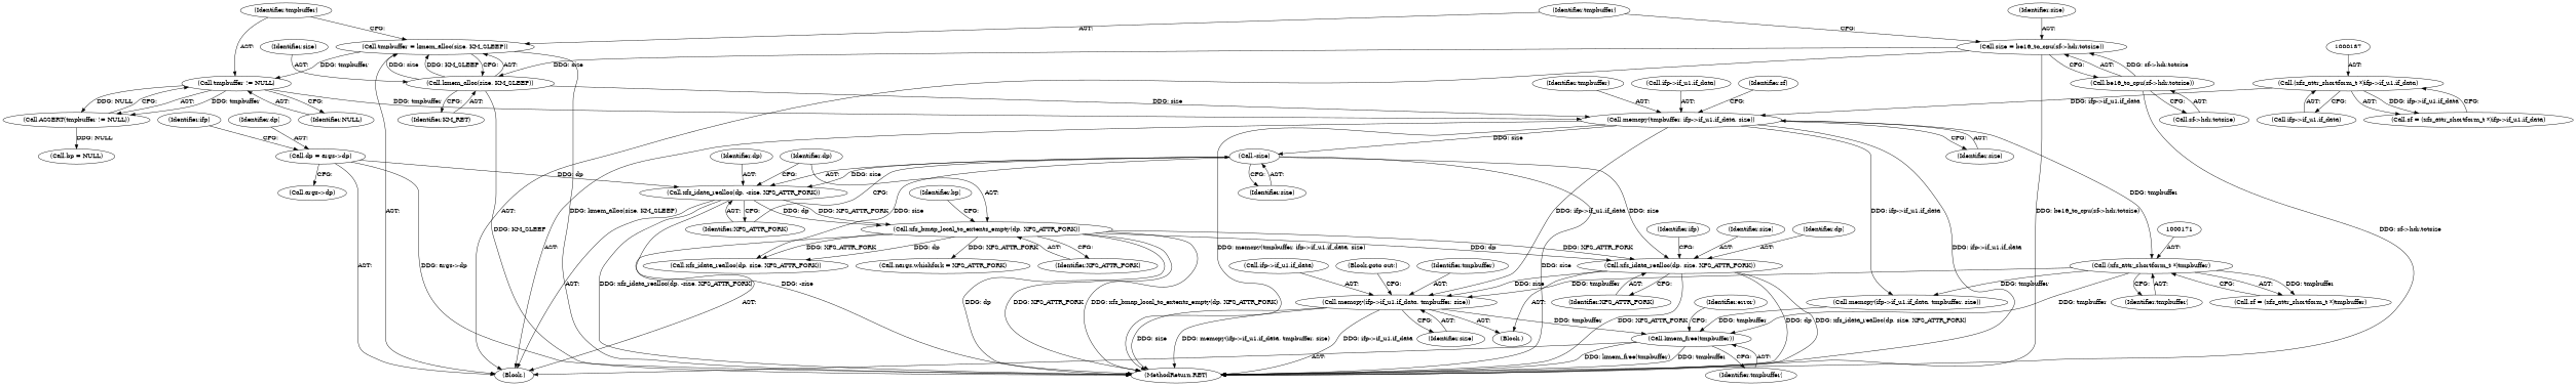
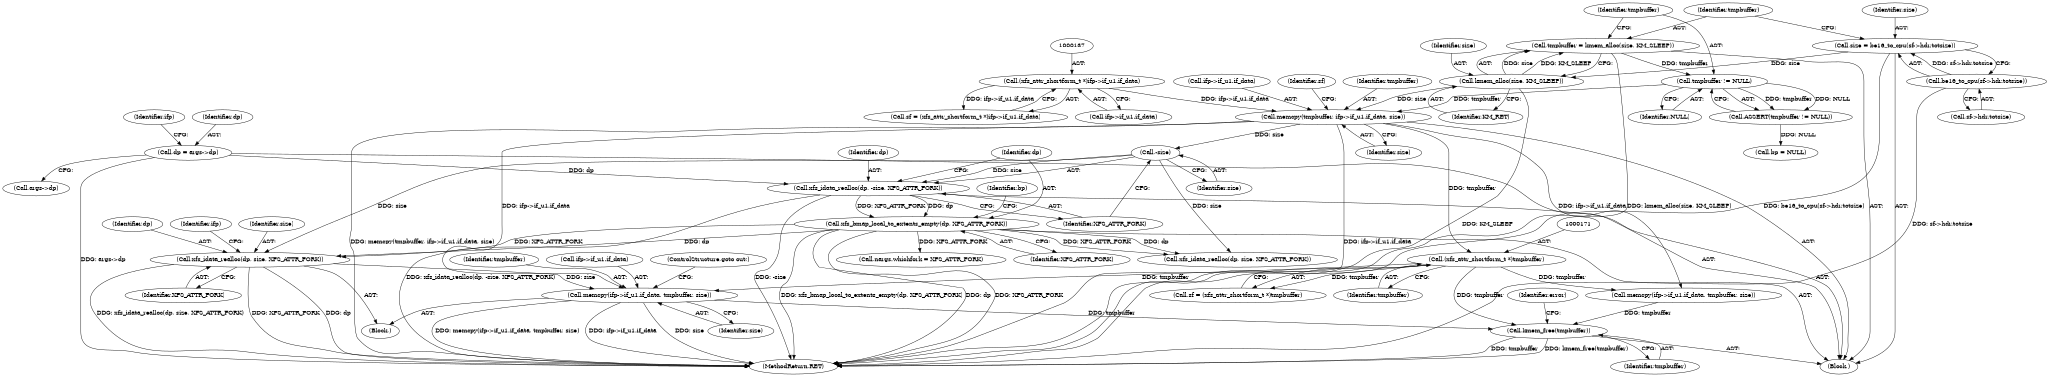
  digraph {
    n1 [label="(Call,memcpy(ifp->if_u1.if_data, tmpbuffer, size))"]
    n2 [label="(Call,kmem_free(tmpbuffer))"]
    n3 [label="(MethodReturn,RET)"]
    n4 [label="(Block,)"]
    n5 [label="(Identifier,size)"]
    n6 [label="(Block,)"]
    n7 [label="(Identifier,tmpbuffer)"]
    n8 [label="(Call,memcpy(tmpbuffer, ifp->if_u1.if_data, size))"]
    n9 [label="(Call,(xfs_attr_shortform_t *)tmpbuffer)"]
    n10 [label="(Call,-size)"]
    n11 [label="(Call,memcpy(ifp->if_u1.if_data, tmpbuffer, size))"]
    n12 [label="(Identifier,size)"]
    n13 [label="(Call,sf = (xfs_attr_shortform_t *)tmpbuffer)"]
    n14 [label="(Identifier,tmpbuffer)"]
    n15 [label="(Call,xfs_idata_realloc(dp, size, XFS_ATTR_FORK))"]
    n16 [label="(Call,xfs_idata_realloc(dp, size, XFS_ATTR_FORK))"]
    n17 [label="(Call,xfs_idata_realloc(dp, -size, XFS_ATTR_FORK))"]
    n18 [label="(Identifier,size)"]
    n19 [label="(Call,tmpbuffer != NULL)"]
    n20 [label="(Call,ASSERT(tmpbuffer != NULL))"]
    n21 [label="(Identifier,NULL)"]
    n22 [label="(Call,bp = NULL)"]
    n23 [label="(Call,tmpbuffer = kmem_alloc(size, KM_SLEEP))"]
    n24 [label="(Call,kmem_alloc(size, KM_SLEEP))"]
    n25 [label="(Identifier,KM_RET)"]
    n26 [label="(Call,size = be16_to_cpu(sf->hdr.totsize))"]
    n27 [label="(Call,be16_to_cpu(sf->hdr.totsize))"]
    n28 [label="(Call,sf->hdr.totsize)"]
    n29 [label="(Call,(xfs_attr_shortform_t *)ifp->if_u1.if_data)"]
    n30 [label="(Call,ifp->if_u1.if_data)"]
    n31 [label="(Call,sf = (xfs_attr_shortform_t *)ifp->if_u1.if_data)"]
    n32 [label="(Identifier,XFS_ATTR_FORK)"]
    n33 [label="(Call,xfs_bmap_local_to_extents_empty(dp, XFS_ATTR_FORK))"]
    n34 [label="(Call,nargs.whichfork = XFS_ATTR_FORK)"]
    n35 [label="(Identifier,XFS_ATTR_FORK)"]
    n36 [label="(Identifier,XFS_ATTR_FORK)"]
    n37 [label="(Call,dp = args->dp)"]
    n38 [label="(Call,args->dp)"]
    n39 [label="(Identifier,tmpbuffer)"]
    n40 [label="(Identifier,tmpbuffer)"]
    n41 [label="(Identifier,size)"]
    n42 [label="(Call,ifp->if_u1.if_data)"]
    n43 [label="(Identifier,ifp)"]
    n44 [label="(Call,ifp->if_u1.if_data)"]
    n45 [label="(Identifier,sf)"]
    n46 [label="(Identifier,dp)"]
-   n47 [label="(Block,goto out;)"]
+   n47 [label="(ControlStructure,goto out;)"]
    n48 [label="(Identifier,tmpbuffer)"]
    n49 [label="(Identifier,dp)"]
    n50 [label="(Identifier,size)"]
    n51 [label="(Identifier,dp)"]
    n52 [label="(Identifier,ifp)"]
    n53 [label="(Identifier,dp)"]
    n54 [label="(Identifier,bp)"]
    n55 [label="(Identifier,tmpbuffer)"]
    n56 [label="(Identifier,size)"]
    n57 [label="(Identifier,error)"]
    1000137
    1000171
    n1 -> n2 [label="DDG: tmpbuffer"]
    n1 -> n3 [label="DDG: size"]
    n1 -> n3 [label="DDG: memcpy(ifp->if_u1.if_data, tmpbuffer, size)"]
    n1 -> n3 [label="DDG: ifp->if_u1.if_data"]
    n1 -> n4 [label="AST: "]
    n1 -> n5 [label="CFG: "]
    n2 -> n3 [label="DDG: kmem_free(tmpbuffer)"]
    n2 -> n3 [label="DDG: tmpbuffer"]
    n2 -> n6 [label="AST: "]
    n2 -> n7 [label="CFG: "]
    n5 -> n1 [label="AST: "]
    n7 -> n2 [label="AST: "]
    n8 -> n1 [label="DDG: ifp->if_u1.if_data"]
    n8 -> n3 [label="DDG: memcpy(tmpbuffer, ifp->if_u1.if_data, size)"]
    n8 -> n3 [label="DDG: ifp->if_u1.if_data"]
    n8 -> n6 [label="AST: "]
    n8 -> n9 [label="DDG: tmpbuffer"]
    n8 -> n10 [label="DDG: size"]
    n8 -> n11 [label="DDG: ifp->if_u1.if_data"]
    n8 -> n12 [label="CFG: "]
    n9 -> n1 [label="DDG: tmpbuffer"]
    n9 -> n2 [label="DDG: tmpbuffer"]
    n9 -> n11 [label="DDG: tmpbuffer"]
    n9 -> n13 [label="AST: "]
    n9 -> n13 [label="DDG: tmpbuffer"]
    n9 -> n14 [label="CFG: "]
-   n10 -> n3 [label="DDG: size"]
    n10 -> n15 [label="DDG: size"]
    n10 -> n16 [label="DDG: size"]
    n10 -> n17 [label="AST: "]
    n10 -> n17 [label="DDG: size"]
    n10 -> n18 [label="CFG: "]
    n11 -> n2 [label="DDG: tmpbuffer"]
    n12 -> n8 [label="AST: "]
    n13 -> n9 [label="CFG: "]
    n14 -> n9 [label="AST: "]
    n15 -> n1 [label="DDG: size"]
    n15 -> n3 [label="DDG: dp"]
    n15 -> n3 [label="DDG: xfs_idata_realloc(dp, size, XFS_ATTR_FORK)"]
    n15 -> n3 [label="DDG: XFS_ATTR_FORK"]
    n15 -> n4 [label="AST: "]
    n15 -> n32 [label="CFG: "]
    n17 -> n3 [label="DDG: xfs_idata_realloc(dp, -size, XFS_ATTR_FORK)"]
    n17 -> n3 [label="DDG: -size"]
    n17 -> n6 [label="AST: "]
    n17 -> n33 [label="DDG: dp"]
    n17 -> n33 [label="DDG: XFS_ATTR_FORK"]
    n17 -> n36 [label="CFG: "]
    n18 -> n10 [label="AST: "]
    n19 -> n8 [label="DDG: tmpbuffer"]
    n19 -> n20 [label="AST: "]
    n19 -> n20 [label="DDG: tmpbuffer"]
    n19 -> n20 [label="DDG: NULL"]
    n19 -> n21 [label="CFG: "]
    n20 -> n19 [label="CFG: "]
    n20 -> n22 [label="DDG: NULL"]
    n21 -> n19 [label="AST: "]
    n23 -> n3 [label="DDG: kmem_alloc(size, KM_SLEEP)"]
    n23 -> n6 [label="AST: "]
    n23 -> n19 [label="DDG: tmpbuffer"]
    n23 -> n24 [label="CFG: "]
    n24 -> n3 [label="DDG: KM_SLEEP"]
    n24 -> n8 [label="DDG: size"]
    n24 -> n23 [label="AST: "]
    n24 -> n23 [label="DDG: size"]
    n24 -> n23 [label="DDG: KM_SLEEP"]
    n24 -> n25 [label="CFG: "]
    n25 -> n24 [label="AST: "]
    n26 -> n3 [label="DDG: be16_to_cpu(sf->hdr.totsize)"]
    n26 -> n6 [label="AST: "]
    n26 -> n24 [label="DDG: size"]
    n26 -> n27 [label="CFG: "]
    n27 -> n3 [label="DDG: sf->hdr.totsize"]
    n27 -> n26 [label="AST: "]
    n27 -> n26 [label="DDG: sf->hdr.totsize"]
    n27 -> n28 [label="CFG: "]
    n28 -> n27 [label="AST: "]
    n29 -> n8 [label="DDG: ifp->if_u1.if_data"]
    n29 -> n30 [label="CFG: "]
    n29 -> n31 [label="AST: "]
    n29 -> n31 [label="DDG: ifp->if_u1.if_data"]
    n30 -> n29 [label="AST: "]
    n31 -> n29 [label="CFG: "]
    n32 -> n15 [label="AST: "]
    n33 -> n3 [label="DDG: xfs_bmap_local_to_extents_empty(dp, XFS_ATTR_FORK)"]
    n33 -> n3 [label="DDG: dp"]
    n33 -> n3 [label="DDG: XFS_ATTR_FORK"]
    n33 -> n6 [label="AST: "]
    n33 -> n15 [label="DDG: dp"]
    n33 -> n15 [label="DDG: XFS_ATTR_FORK"]
    n33 -> n16 [label="DDG: dp"]
    n33 -> n16 [label="DDG: XFS_ATTR_FORK"]
    n33 -> n34 [label="DDG: XFS_ATTR_FORK"]
    n33 -> n35 [label="CFG: "]
    n35 -> n33 [label="AST: "]
    n36 -> n10 [label="CFG: "]
    n36 -> n17 [label="AST: "]
    n37 -> n3 [label="DDG: args->dp"]
    n37 -> n6 [label="AST: "]
    n37 -> n17 [label="DDG: dp"]
    n37 -> n38 [label="CFG: "]
    n39 -> n19 [label="AST: "]
    n39 -> n23 [label="CFG: "]
    n40 -> n8 [label="AST: "]
    n41 -> n15 [label="AST: "]
    n42 -> n8 [label="AST: "]
    n43 -> n37 [label="CFG: "]
    n44 -> n1 [label="AST: "]
    n45 -> n8 [label="CFG: "]
    n46 -> n17 [label="CFG: "]
    n46 -> n33 [label="AST: "]
    n47 -> n1 [label="CFG: "]
    n48 -> n1 [label="AST: "]
    n49 -> n37 [label="AST: "]
    n50 -> n24 [label="AST: "]
    n51 -> n15 [label="AST: "]
    n52 -> n15 [label="CFG: "]
    n53 -> n17 [label="AST: "]
    n54 -> n33 [label="CFG: "]
    n55 -> n23 [label="AST: "]
    n55 -> n26 [label="CFG: "]
    n56 -> n26 [label="AST: "]
    n57 -> n2 [label="CFG: "]
    1000137 -> n29 [label="AST: "]
    1000171 -> n9 [label="AST: "]
  }
